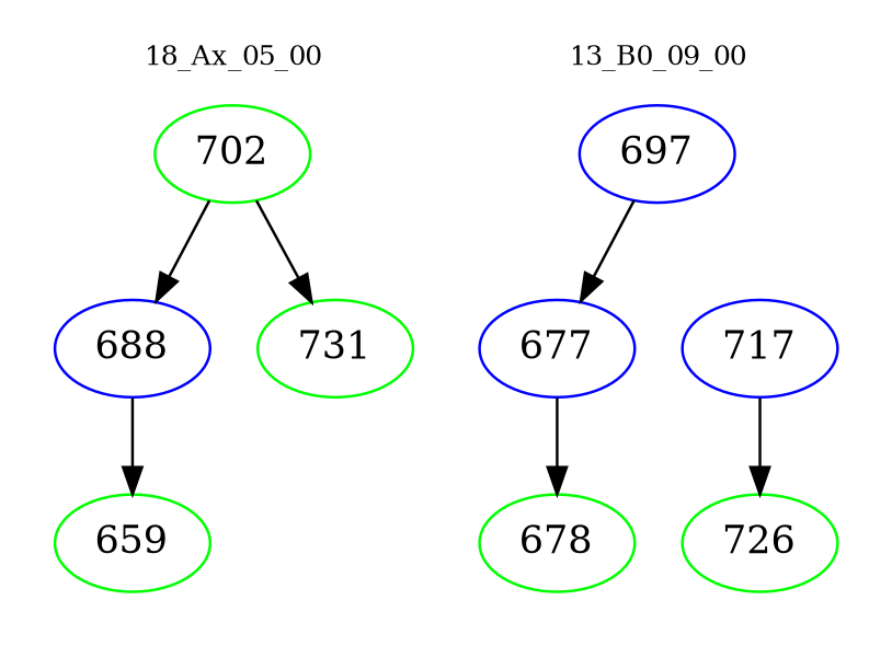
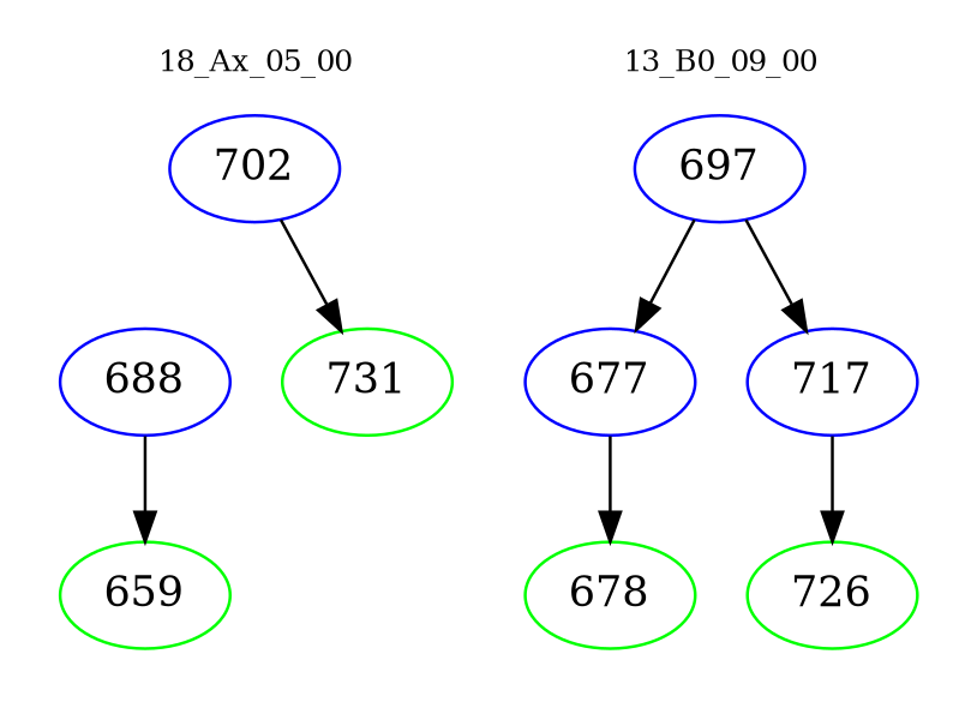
  digraph {
    node [color=blue]
    edge [color=black]
-   n1 [color=green label=702]
+   n1 [label=702]
    n2 [label=688]
    n3 [color=green label=731]
    n4 [color=green label=659]
    n5 [label=697]
    n6 [label=677]
    n7 [label=717]
    n8 [color=green label=678]
    n9 [color=green label=726]
    subgraph cluster_1 {
      color=white
      fontsize=10
      label="18_Ax_05_00"
      n1
      n2
      n3
      n4
    }
    subgraph cluster_2 {
      color=white
      fontsize=10
      label="13_B0_09_00"
      n5
      n6
      n7
      n8
      n9
    }
-   n1 -> n2
    n1 -> n3
    n2 -> n4
    n5 -> n6
+   n5 -> n7
    n6 -> n8
    n7 -> n9
  }
